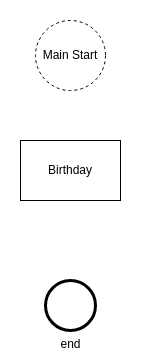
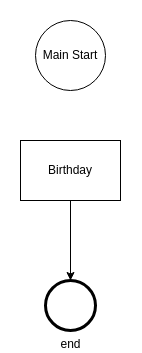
  <mxCell id="0" />
  <mxCell id="1" parent="0" />
- <mxCell id="2" value="Main Start" style="ellipse;whiteSpace=wrap;html=1;aspect=fixed;fontColor=default;dashed=1;" vertex="1" parent="1"><mxGeometry x="35" y="20" width="70" height="70" as="geometry" /></mxCell>
+ <mxCell id="2" value="Main Start" style="ellipse;whiteSpace=wrap;html=1;aspect=fixed;fontColor=default;" vertex="1" parent="1"><mxGeometry x="35" y="20" width="70" height="70" as="geometry" /></mxCell>
  <mxCell id="3" value="end" style="points=[[0.145,0.145,0],[0.5,0,0],[0.855,0.145,0],[1,0.5,0],[0.855,0.855,0],[0.5,1,0],[0.145,0.855,0],[0,0.5,0]];shape=mxgraph.bpmn.event;html=1;verticalLabelPosition=bottom;labelBackgroundColor=#ffffff;verticalAlign=top;align=center;perimeter=ellipsePerimeter;outlineConnect=0;aspect=fixed;outline=end;symbol=terminate2;strokeColor=default;" vertex="1" parent="1"><mxGeometry x="45" y="280" width="50" height="50" as="geometry" /></mxCell>
+ <mxCell id="4" style="edgeStyle=orthogonalEdgeStyle;rounded=0;orthogonalLoop=1;jettySize=auto;html=1;" edge="1" parent="1" source="5" target="3"><mxGeometry relative="1" as="geometry" /></mxCell>
  <mxCell id="5" value="&lt;div&gt;Birthday&lt;/div&gt;" style="shape=mxgraph.bpmn.task2;whiteSpace=wrap;html=1;fixedSize=1;points=[[0.25,0,0],[0.5,0,0],[0.75,0,0],[1,0.25,0],[1,0.5,0],[1,0.75,0],[0.75,1,0],[0.5,1,0],[0.25,1,0],[0,0.75,0],[0,0.5,0],[0,0.25,0]];rectStyle=rounded;size=10;container=1;expand=0;collapsible=0;taskMarker=user;fillColor=none;" vertex="1" parent="1"><mxGeometry x="20" y="140" width="100" height="60" as="geometry" /></mxCell>
